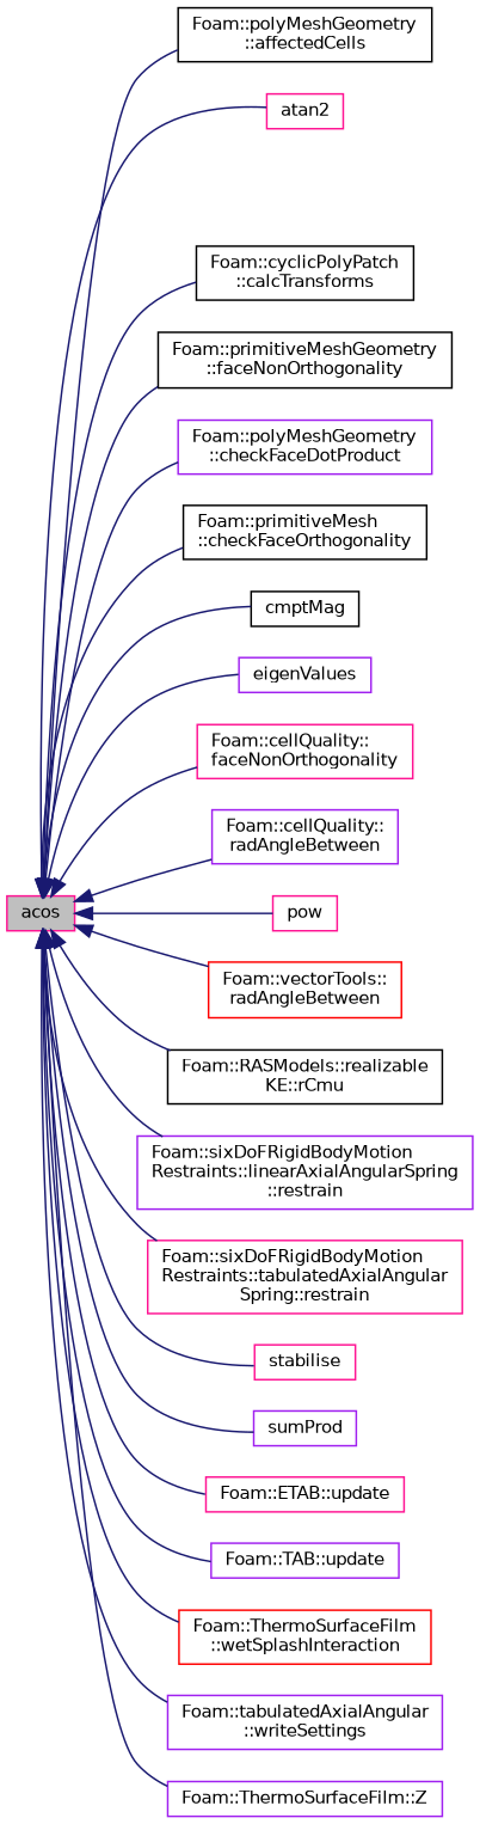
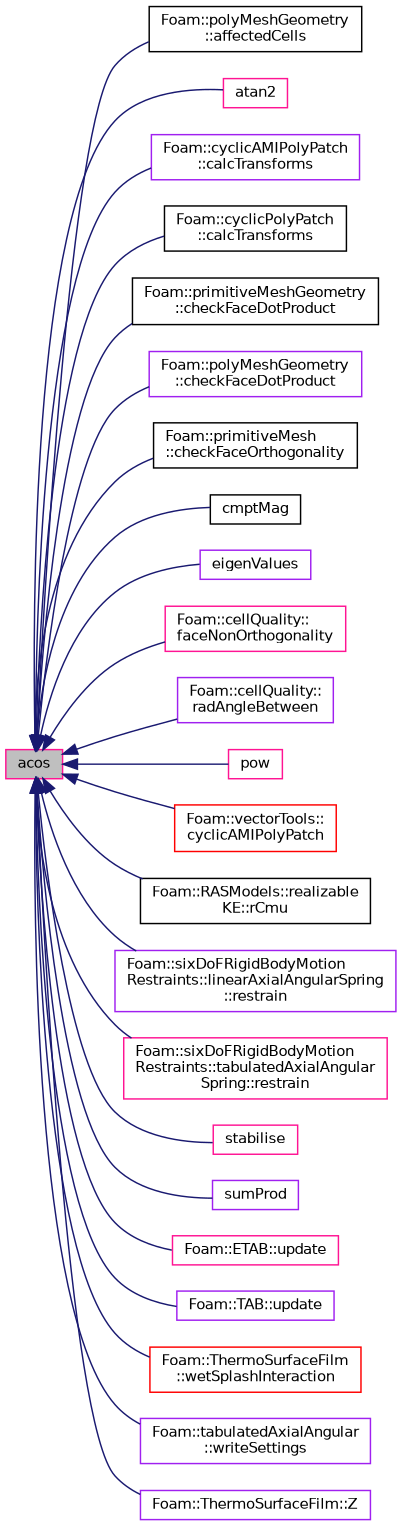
  digraph {
    rankdir=LR
    node [color=purple fontname=Helvetica fontsize=10 shape=record]
    edge [color=midnightblue dir=back fontname=Helvetica fontsize=10 labelfontname=Helvetica labelfontsize=10 style=solid]
    n1 [color=deeppink fillcolor=grey75 fontcolor=black height=0.2 label=acos style=filled width=0.4]
    n2 [color=black height=0.2 label="Foam::polyMeshGeometry\l::affectedCells" width=0.4]
    n3 [color=deeppink height=0.2 label=atan2 width=0.4]
+   n4 [height=0.2 label="Foam::cyclicAMIPolyPatch\l::calcTransforms" width=0.4]
    n5 [color=black height=0.2 label="Foam::cyclicPolyPatch\l::calcTransforms" width=0.4]
-   n6 [color=black height=0.2 label="Foam::primitiveMeshGeometry\l::faceNonOrthogonality" width=0.4]
+   n6 [color=black height=0.2 label="Foam::primitiveMeshGeometry\l::checkFaceDotProduct" width=0.4]
    n7 [height=0.2 label="Foam::polyMeshGeometry\l::checkFaceDotProduct" width=0.4]
    n8 [color=black height=0.2 label="Foam::primitiveMesh\l::checkFaceOrthogonality" width=0.4]
    n9 [color=black height=0.2 label=cmptMag width=0.4]
    n10 [height=0.2 label=eigenValues width=0.4]
    n11 [color=deeppink height=0.2 label="Foam::cellQuality::\lfaceNonOrthogonality" width=0.4]
    n12 [height=0.2 label="Foam::cellQuality::\lradAngleBetween" width=0.4]
    n13 [color=deeppink height=0.2 label=pow width=0.4]
-   n14 [color=red height=0.2 label="Foam::vectorTools::\lradAngleBetween" width=0.4]
+   n14 [color=red height=0.2 label="Foam::vectorTools::\lcyclicAMIPolyPatch" width=0.4]
    n15 [color=black height=0.2 label="Foam::RASModels::realizable\lKE::rCmu" width=0.4]
    n16 [height=0.2 label="Foam::sixDoFRigidBodyMotion\lRestraints::linearAxialAngularSpring\l::restrain" width=0.4]
    n17 [color=deeppink height=0.2 label="Foam::sixDoFRigidBodyMotion\lRestraints::tabulatedAxialAngular\lSpring::restrain" width=0.4]
    n18 [color=deeppink height=0.2 label=stabilise width=0.4]
    n19 [height=0.2 label=sumProd width=0.4]
    n20 [color=deeppink height=0.2 label="Foam::ETAB::update" width=0.4]
    n21 [height=0.2 label="Foam::TAB::update" width=0.4]
    n22 [color=red height=0.2 label="Foam::ThermoSurfaceFilm\l::wetSplashInteraction" width=0.4]
    n23 [height=0.2 label="Foam::tabulatedAxialAngular\l::writeSettings" width=0.4]
    n24 [height=0.2 label="Foam::ThermoSurfaceFilm::Z" width=0.4]
    n1 -> n2
    n1 -> n3
+   n1 -> n4
    n1 -> n5
    n1 -> n6
    n1 -> n7
    n1 -> n8
    n1 -> n9
    n1 -> n10
    n1 -> n11
    n1 -> n12
    n1 -> n13
    n1 -> n14
    n1 -> n15
    n1 -> n16
    n1 -> n17
    n1 -> n18
    n1 -> n19
    n1 -> n20
    n1 -> n21
    n1 -> n22
    n1 -> n23
    n1 -> n24
  }
